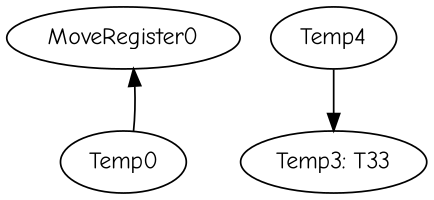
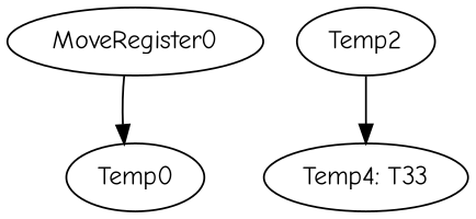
  digraph {
    fontname="Comic Neue"
    ordering=out
    node [fontname="Comic Neue"]
    edge [fontname="Comic Neue"]
    MoveRegister0
    Temp0
-   Temp2 [label=Temp4]
-   "Temp3: T33"
-   Temp0 -> MoveRegister0
+   Temp2
+   "Temp3: T33" [label="Temp4: T33"]
+   MoveRegister0 -> Temp0
    Temp2 -> "Temp3: T33"
  }
